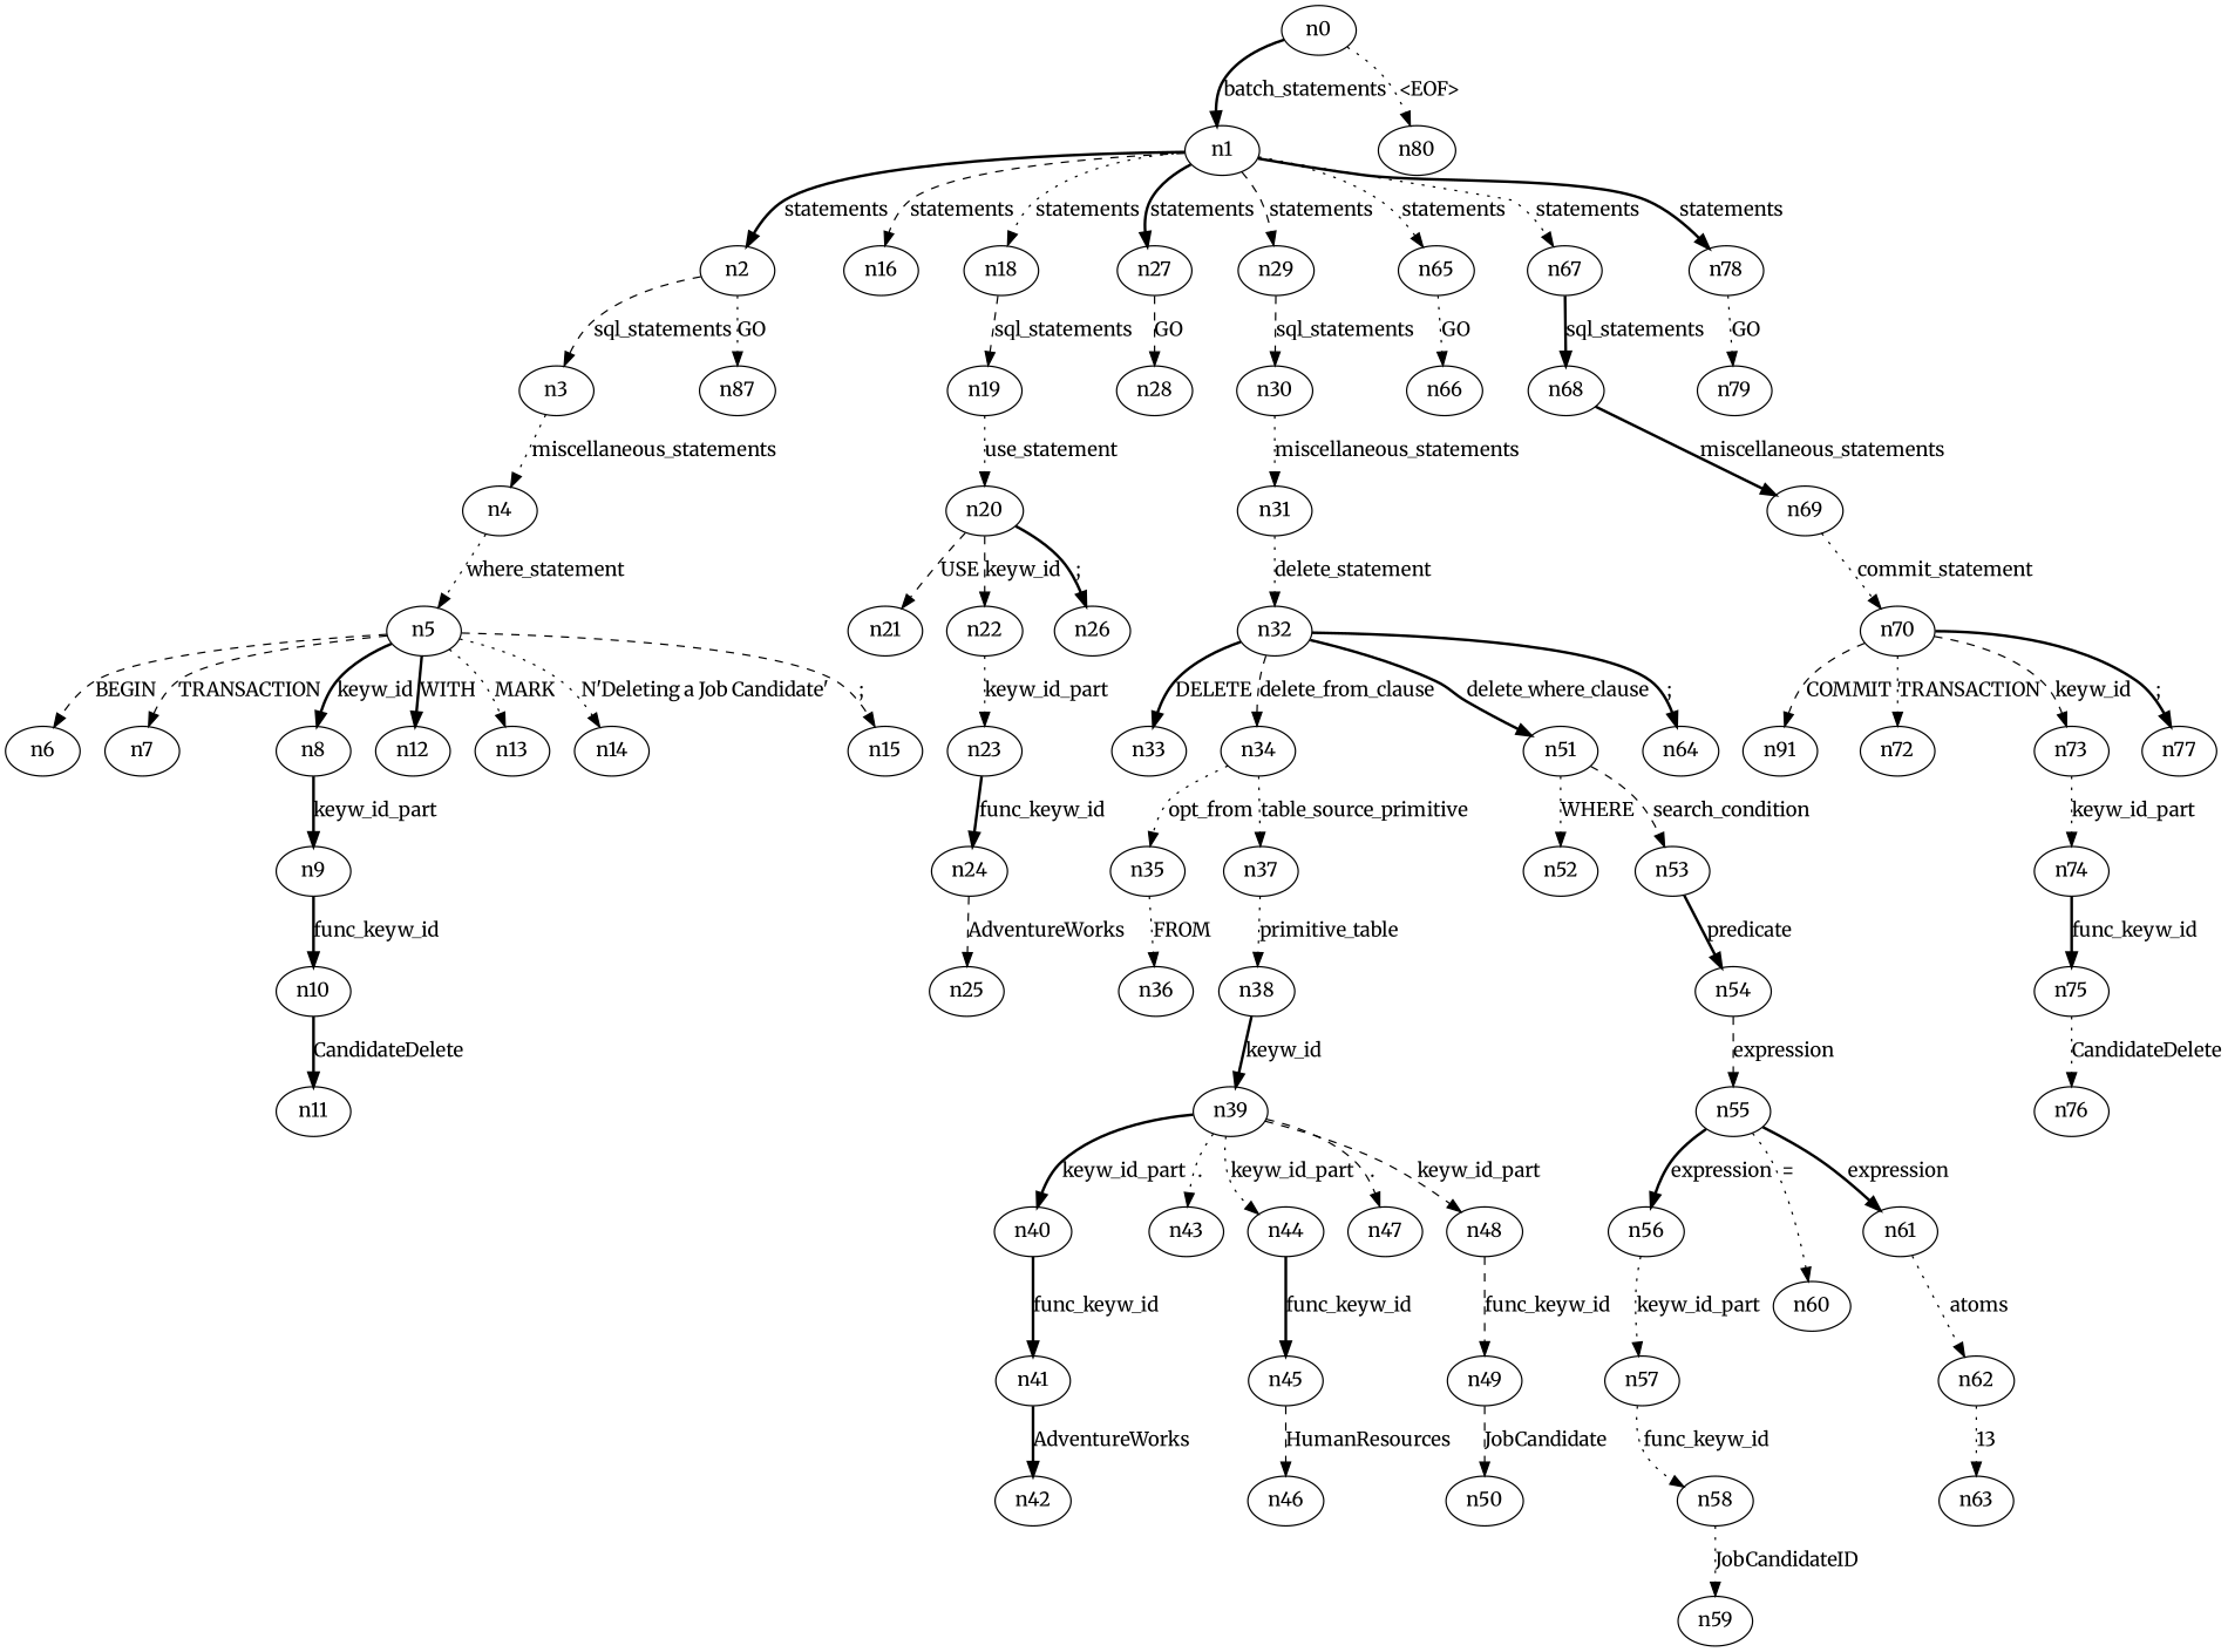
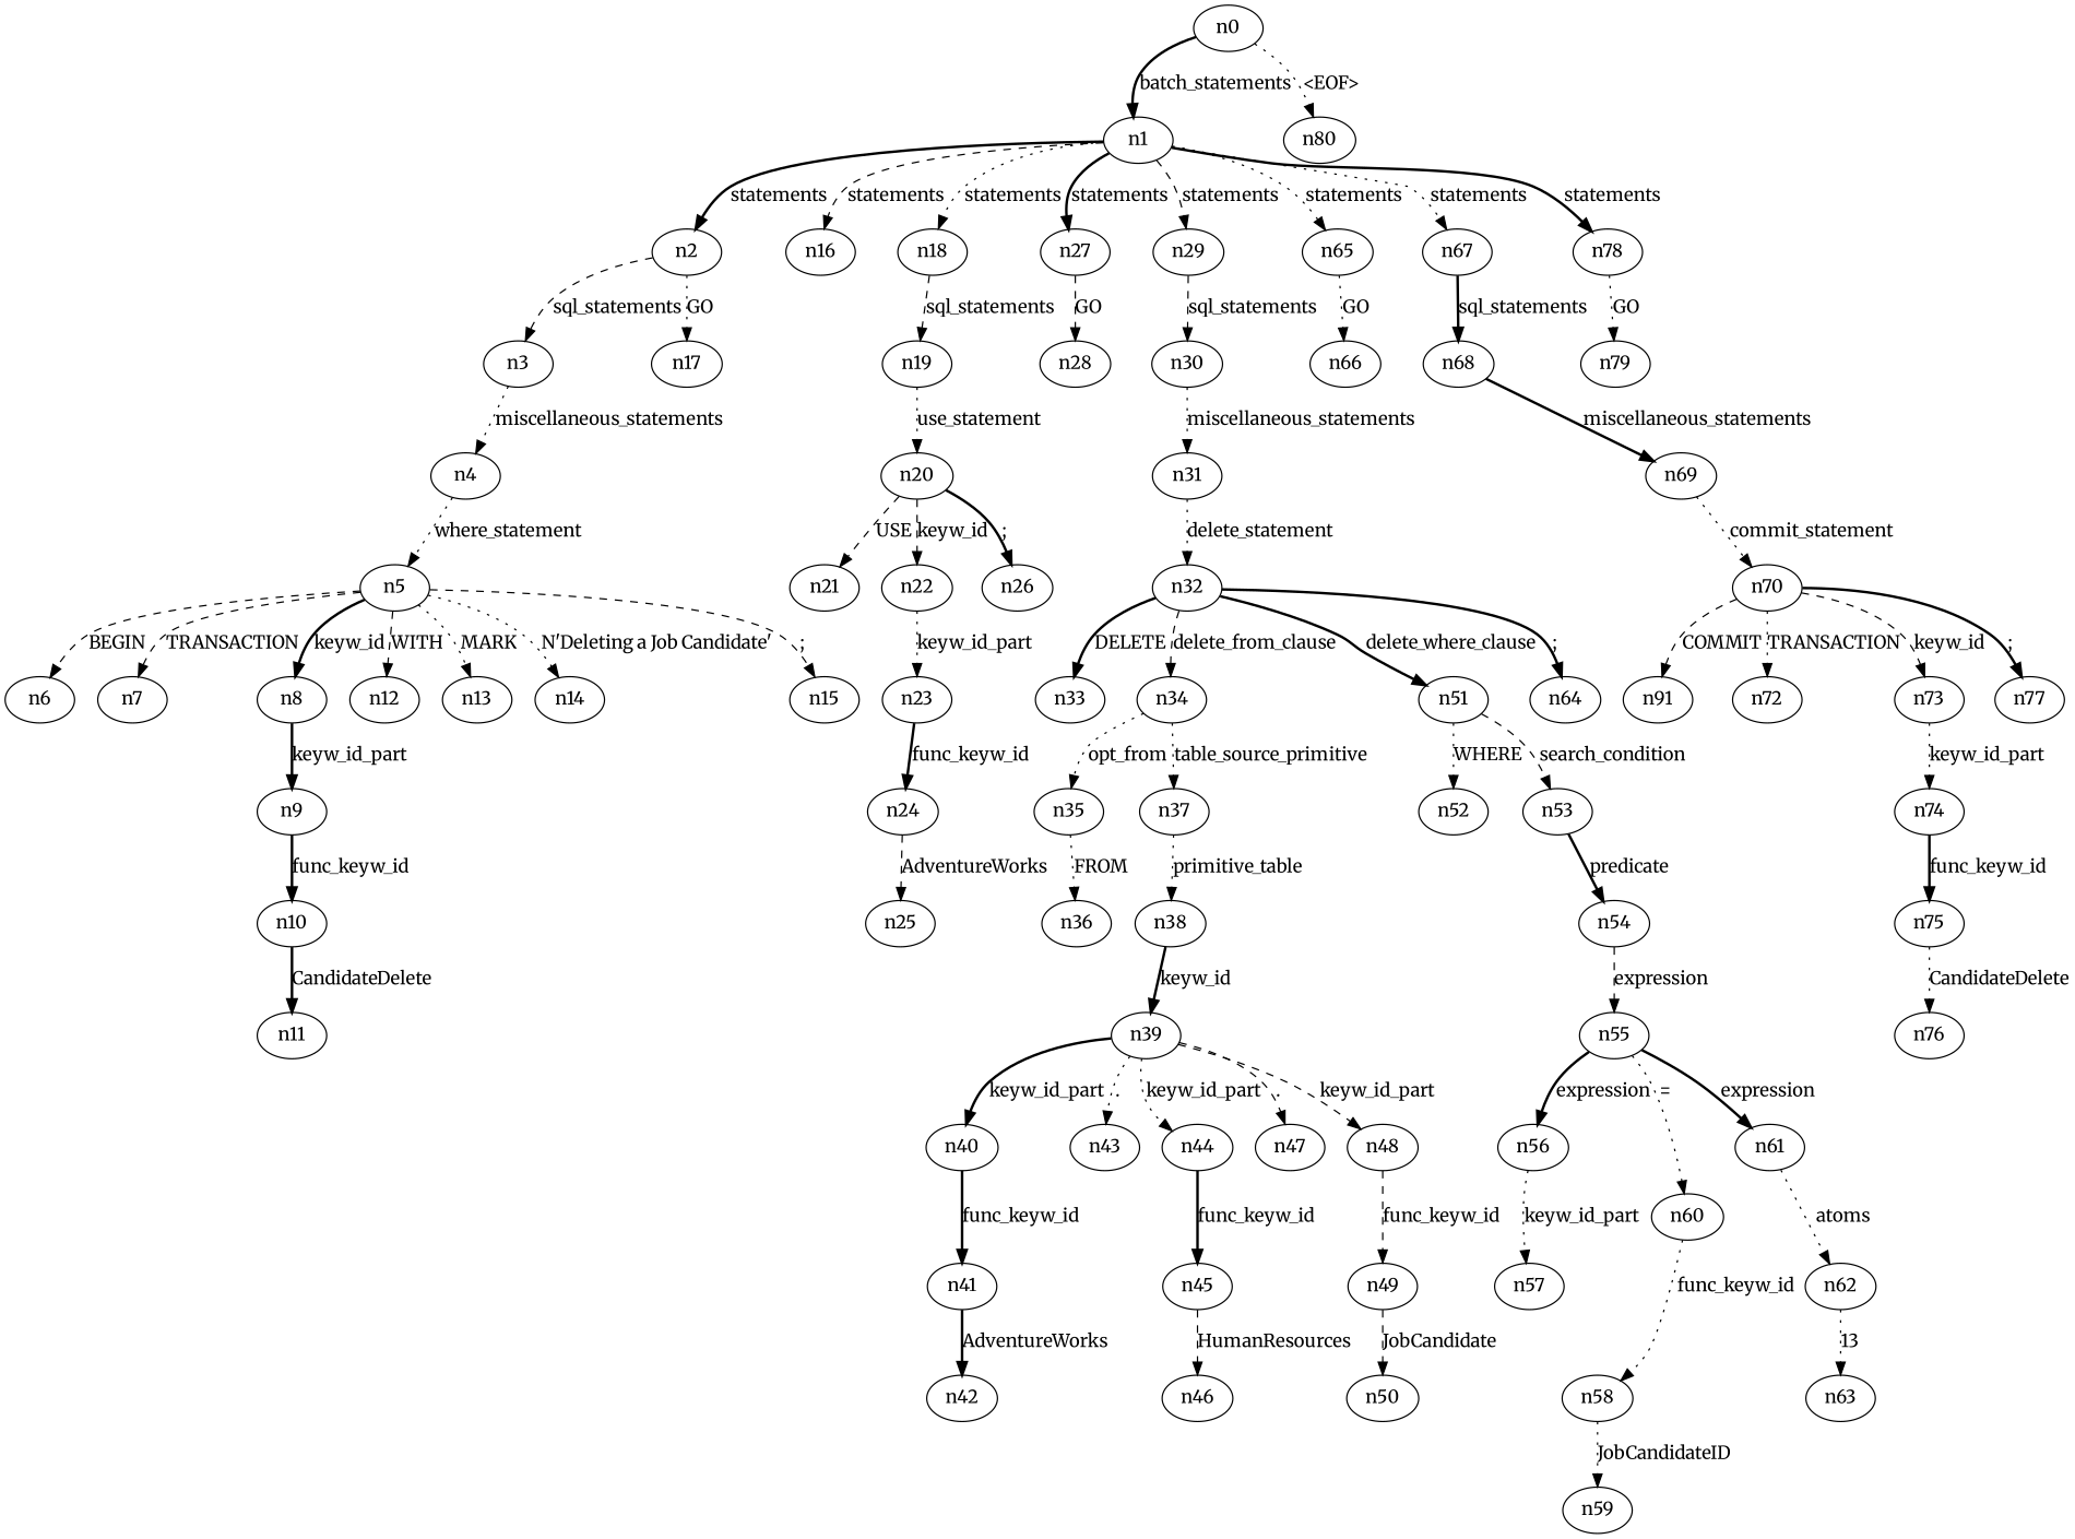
  digraph {
    fontname=Merriweather
    node [fontname=Merriweather]
    edge [fontname=Merriweather style=dotted]
    n0
    n1
    n80
    n2
    n16
    n18
    n27
    n29
    n65
    n67
    n78
    n3
-   n17 [label=n87]
+   n17
    n19
    n28
    n30
    n66
    n68
    n79
    n4
    n5
    n6
    n7
    n8
    n12
    n13
    n14
    n15
    n9
    n10
    n11
    n20
    n21
    n22
    n26
    n23
    n24
    n25
    n31
    n32
    n33
    n34
    n51
    n64
    n35
    n37
    n52
    n53
    n36
    n38
    n39
    n40
    n43
    n44
    n47
    n48
    n41
    n45
    n49
    n42
    n46
    n50
    n54
    n55
    n56
    n60
    n61
    n57
    n62
    n58
    n59
    n63
    n69
    n70
    n71 [label=n91]
    n72
    n73
    n77
    n74
    n75
    n76
    n0 -> n1 [label=batch_statements style=bold]
    n0 -> n80 [label="<EOF>"]
    n1 -> n2 [label=statements style=bold]
    n1 -> n16 [label=statements style=dashed]
    n1 -> n18 [label=statements]
    n1 -> n27 [label=statements style=bold]
    n1 -> n29 [label=statements style=dashed]
    n1 -> n65 [label=statements]
    n1 -> n67 [label=statements]
    n1 -> n78 [label=statements style=bold]
    n2 -> n3 [label=sql_statements style=dashed]
    n2 -> n17 [label=GO]
    n18 -> n19 [label=sql_statements style=dashed]
    n27 -> n28 [label=GO style=dashed]
    n29 -> n30 [label=sql_statements style=dashed]
    n65 -> n66 [label=GO]
    n67 -> n68 [label=sql_statements style=bold]
    n78 -> n79 [label=GO]
    n3 -> n4 [label=miscellaneous_statements]
    n19 -> n20 [label=use_statement]
    n30 -> n31 [label=miscellaneous_statements]
    n68 -> n69 [label=miscellaneous_statements style=bold]
    n4 -> n5 [label=where_statement]
    n5 -> n6 [label=BEGIN style=dashed]
    n5 -> n7 [label=TRANSACTION style=dashed]
    n5 -> n8 [label=keyw_id style=bold]
-   n5 -> n12 [label=WITH style=bold]
+   n5 -> n12 [label=WITH style=dashed]
    n5 -> n13 [label=MARK]
    n5 -> n14 [label="N'Deleting a Job Candidate'"]
    n5 -> n15 [label=";" style=dashed]
    n8 -> n9 [label=keyw_id_part style=bold]
    n9 -> n10 [label=func_keyw_id style=bold]
    n10 -> n11 [label=CandidateDelete style=bold]
    n20 -> n21 [label=USE style=dashed]
    n20 -> n22 [label=keyw_id style=dashed]
    n20 -> n26 [label=";" style=bold]
    n22 -> n23 [label=keyw_id_part]
    n23 -> n24 [label=func_keyw_id style=bold]
    n24 -> n25 [label=AdventureWorks style=dashed]
    n31 -> n32 [label=delete_statement]
    n32 -> n33 [label=DELETE style=bold]
    n32 -> n34 [label=delete_from_clause style=dashed]
    n32 -> n51 [label=delete_where_clause style=bold]
    n32 -> n64 [label=";" style=bold]
    n34 -> n35 [label=opt_from]
    n34 -> n37 [label=table_source_primitive]
    n51 -> n52 [label=WHERE]
    n51 -> n53 [label=search_condition style=dashed]
    n35 -> n36 [label=FROM]
    n37 -> n38 [label=primitive_table]
    n53 -> n54 [label=predicate style=bold]
    n38 -> n39 [label=keyw_id style=bold]
    n39 -> n40 [label=keyw_id_part style=bold]
    n39 -> n43 [label="."]
    n39 -> n44 [label=keyw_id_part]
    n39 -> n47 [label="." style=dashed]
    n39 -> n48 [label=keyw_id_part style=dashed]
    n40 -> n41 [label=func_keyw_id style=bold]
    n44 -> n45 [label=func_keyw_id style=bold]
    n48 -> n49 [label=func_keyw_id style=dashed]
    n41 -> n42 [label=AdventureWorks style=bold]
    n45 -> n46 [label=HumanResources style=dashed]
    n49 -> n50 [label=JobCandidate style=dashed]
    n54 -> n55 [label=expression style=dashed]
    n55 -> n56 [label=expression style=bold]
    n55 -> n60 [label="="]
    n55 -> n61 [label=expression style=bold]
    n56 -> n57 [label=keyw_id_part]
    n61 -> n62 [label=atoms]
-   n57 -> n58 [label=func_keyw_id]
+   n60 -> n58 [label=func_keyw_id]
    n62 -> n63 [label=13]
    n58 -> n59 [label=JobCandidateID]
    n69 -> n70 [label=commit_statement]
    n70 -> n71 [label=COMMIT style=dashed]
    n70 -> n72 [label=TRANSACTION]
    n70 -> n73 [label=keyw_id style=dashed]
    n70 -> n77 [label=";" style=bold]
    n73 -> n74 [label=keyw_id_part]
    n74 -> n75 [label=func_keyw_id style=bold]
    n75 -> n76 [label=CandidateDelete]
  }
